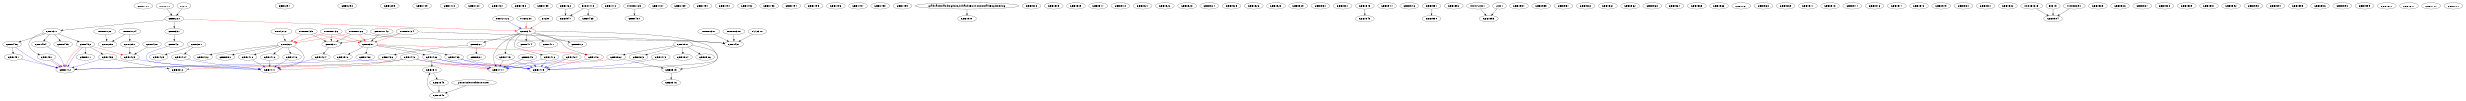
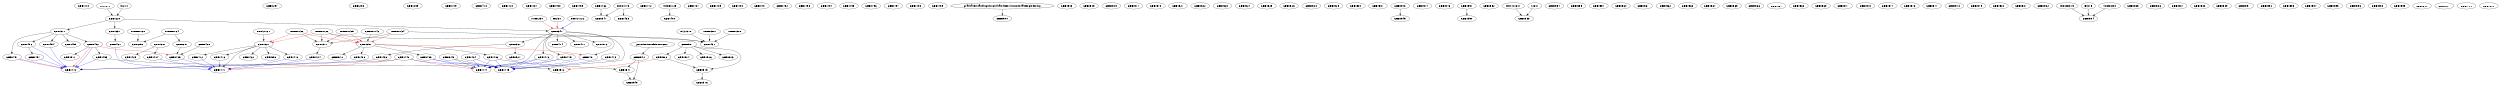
  digraph {
    edge [color=black]
    CEE_100
    A_A_210
    CEE_220
    CEE_337
    CEE_347
    CEE_377
    CEE_421
    CEE_367
    CEE_444
    CEE_475
    CEE_476
    CEE_445
    CEE_481
    CEE_474
    CEE_477
    CEE_572
    CEE_452
    CEE_451
    CEE_454
    CEE_456
    CEE_455
    A_210
    MATH_120
    CEE_250
    MATH_124
    CEE_291
    CEE_425
    CEE_441
    CEE_297
    CEE_298
    CEE_299
    CEE_307
    CEE_404
    CEE_429
    MATH_126
    CEE_317
    CEE_327
    CEE_357
    CEE_431
    CEE_424
    CEE_410
    CEE_412
    CEE_416
    CEE_422
    CEE_590
    CEE_482
    CEE_483
    CEE_488
    CEE_570
    MATH_134
    MATH_135
    MATH_136
    PHYS_121
    CEE_436
    CEE_527
    M_E_230
    E_230
    PHYS_122
    CHEM_142
    CEE_541
    CEE_442
    CEE_453
    CEE_511
    CEE_457
    CEE_409
    CEE_418
    CEE_420
    CEE_428
    CEE_512
    ESS_310
    MATH_307
    MATH_308
    CEE_437
    CEE_440
    CEE_345
    CEE_549
    CEE_484
    CEE_473
    CEE_458
    CEE_459
    CEE_462
    CEE_547
    BIOL_473
    CEE_463
    CEE_472
    MATH_125
    CEE_480
    CEE_487
    CEE_489
    CEE_490
    CEE_491
    CEE_492
    CEE_493
    CEE_494
    CEE_495
    CEE_496
    CEE_497
    CEE_498
    CEE_499
    graduate_standing_in_Civil_and_Environmental_Engineering
    CEE_500
    CEE_501
    CEE_502
    CEE_504
    CEE_506
    CEE_513
    CEE_515
    CEE_516
    CEE_503
    CEE_505
    CEE_509
    CEE_517
    CEE_518
    CEE_521
    CEE_522
    CEE_523
    CEE_524
    CEE_525
    CEE_526
    CEE_528
    CEE_529
    CEE_530
    CEE_531
    permission_of_instructor
    CEE_540
    CEE_543
    CEE_545
    CEE_544
    CEE_546
    CEE_551
    CEE_550
    CEE_552
    ATM_S_301
    CEE_553
    S_301
    CEE_554
    CEE_555
    CEE_557
    CEE_560
    CEE_561
    CEE_562
    CEE_563
    CEE_564
    CEE_565
    CEE_566
    n146 [label=CEE_867]
    CEE_568
    CEE_569
    CEE_571
    CEE_573
    CEE_574
    CEE_576
    CEE_577
    CEE_578
    CEE_579
    CEE_580
    CEE_581
    CEE_582
    IND_E_315
    CEE_584
    E_315
    MATH_390
    CEE_585
    CEE_586
    CEE_587
    CEE_588
    CEE_589
    CEE_591
    CEE_592
    CEE_593
    CEE_594
    CEE_595
    CEE_596
    CEE_598
    CEE_599
    CEE_600
    CEE_601
    CEE_700
    CEE_800
    A_A_210 -> CEE_220
    CEE_220 -> CEE_337
-   CEE_220 -> CEE_347 [color=red]
+   CEE_220 -> CEE_347
    CEE_220 -> CEE_377
    CEE_337 -> CEE_421
    CEE_347 -> CEE_367
    CEE_347 -> CEE_444
    CEE_347 -> CEE_475
    CEE_347 -> CEE_476
    CEE_347 -> CEE_445
    CEE_347 -> CEE_481
    CEE_347 -> CEE_474
    CEE_347 -> CEE_477
    CEE_347 -> CEE_572
    CEE_377 -> CEE_452
    CEE_377 -> CEE_451
    CEE_377 -> CEE_454
    CEE_377 -> CEE_456
    CEE_377 -> CEE_455
    CEE_421 -> CEE_441 [color=blue]
    CEE_367 -> CEE_436
    CEE_367 -> CEE_527
    CEE_475 -> CEE_444 [color=blue]
    CEE_475 -> CEE_445 [color=blue]
    CEE_476 -> CEE_444 [color=blue]
    CEE_476 -> CEE_445 [color=blue]
    CEE_481 -> CEE_445 [color=blue]
    CEE_452 -> CEE_425 [color=red]
    CEE_452 -> CEE_442 [color=red]
    CEE_452 -> CEE_442 [color=blue]
    CEE_452 -> CEE_453
    CEE_452 -> CEE_511
    CEE_451 -> CEE_442 [color=red]
    CEE_451 -> CEE_442 [color=blue]
    CEE_454 -> CEE_442 [color=blue]
    CEE_456 -> CEE_442 [color=blue]
    CEE_456 -> CEE_457
    A_210 -> CEE_220
    MATH_120 -> CEE_250
    MATH_124 -> CEE_250
    MATH_124 -> CEE_291
    CEE_291 -> CEE_425
    CEE_425 -> CEE_441 [color=blue]
    CEE_307 -> CEE_404
    CEE_307 -> CEE_429
    CEE_404 -> CEE_441 [color=blue]
    MATH_126 -> CEE_317
    MATH_126 -> CEE_327 [color=red]
    MATH_126 -> CEE_357 [color=red]
    MATH_126 -> CEE_431
    CEE_317 -> CEE_424
    CEE_327 -> CEE_441
    CEE_327 -> CEE_410
    CEE_327 -> CEE_412
    CEE_327 -> CEE_416
    CEE_327 -> CEE_422
    CEE_327 -> CEE_590
    CEE_357 -> CEE_481 [color=red]
    CEE_357 -> CEE_482
    CEE_357 -> CEE_483
    CEE_357 -> CEE_488
    CEE_357 -> CEE_570
    CEE_424 -> CEE_441 [color=blue]
    CEE_410 -> CEE_441 [color=blue]
    CEE_412 -> CEE_441 [color=blue]
    CEE_416 -> CEE_441 [color=blue]
    CEE_482 -> CEE_444 [color=blue]
    CEE_482 -> CEE_445 [color=blue]
    CEE_482 -> CEE_541
    CEE_483 -> CEE_444 [color=blue]
    CEE_483 -> CEE_445 [color=blue]
    MATH_134 -> CEE_317
    MATH_134 -> CEE_357 [color=red]
    MATH_134 -> CEE_431
    MATH_135 -> CEE_317
-   MATH_135 -> CEE_327 [color=red]
    MATH_135 -> CEE_357 [color=red]
    MATH_136 -> CEE_317
    MATH_136 -> CEE_327 [color=red]
    MATH_136 -> CEE_357 [color=red]
    PHYS_121 -> CEE_327
    CEE_436 -> CEE_442 [color=blue]
    M_E_230 -> CEE_347 [color=red]
    E_230 -> CEE_347 [color=red]
    PHYS_122 -> CEE_347 [color=blue]
    CHEM_142 -> CEE_357
    CEE_541 -> CEE_549
    CEE_453 -> CEE_442 [color=blue]
    CEE_453 -> CEE_512
    CEE_457 -> CEE_442 [color=blue]
    CEE_428 -> CEE_425
    ESS_310 -> CEE_431
    MATH_307 -> CEE_431
    MATH_308 -> CEE_431
    CEE_440 -> CEE_444 [color=red]
    CEE_440 -> CEE_445 [color=blue]
    CEE_440 -> CEE_441 [color=red]
    CEE_440 -> CEE_442
    CEE_345 -> CEE_444
    CEE_345 -> CEE_445
    CEE_484 -> CEE_444 [color=blue]
    CEE_484 -> CEE_445 [color=blue]
    CEE_473 -> CEE_445 [color=blue]
    CEE_462 -> CEE_547
    BIOL_473 -> CEE_547
    BIOL_473 -> CEE_463
    MATH_125 -> CEE_480
    graduate_standing_in_Civil_and_Environmental_Engineering -> CEE_500
    CEE_501 -> CEE_502
    CEE_501 -> CEE_504
    CEE_501 -> CEE_506
    CEE_501 -> CEE_513
    CEE_501 -> CEE_515
    CEE_502 -> CEE_512 [color=red]
    CEE_502 -> CEE_515
    CEE_515 -> CEE_516
    permission_of_instructor -> CEE_540
    CEE_540 -> CEE_541
-   CEE_549 -> CEE_540
+   CEE_540 -> CEE_549
    CEE_543 -> CEE_545
    CEE_551 -> CEE_550
    ATM_S_301 -> CEE_553
    S_301 -> CEE_553
    IND_E_315 -> CEE_584
    E_315 -> CEE_584
    MATH_390 -> CEE_584
  }
